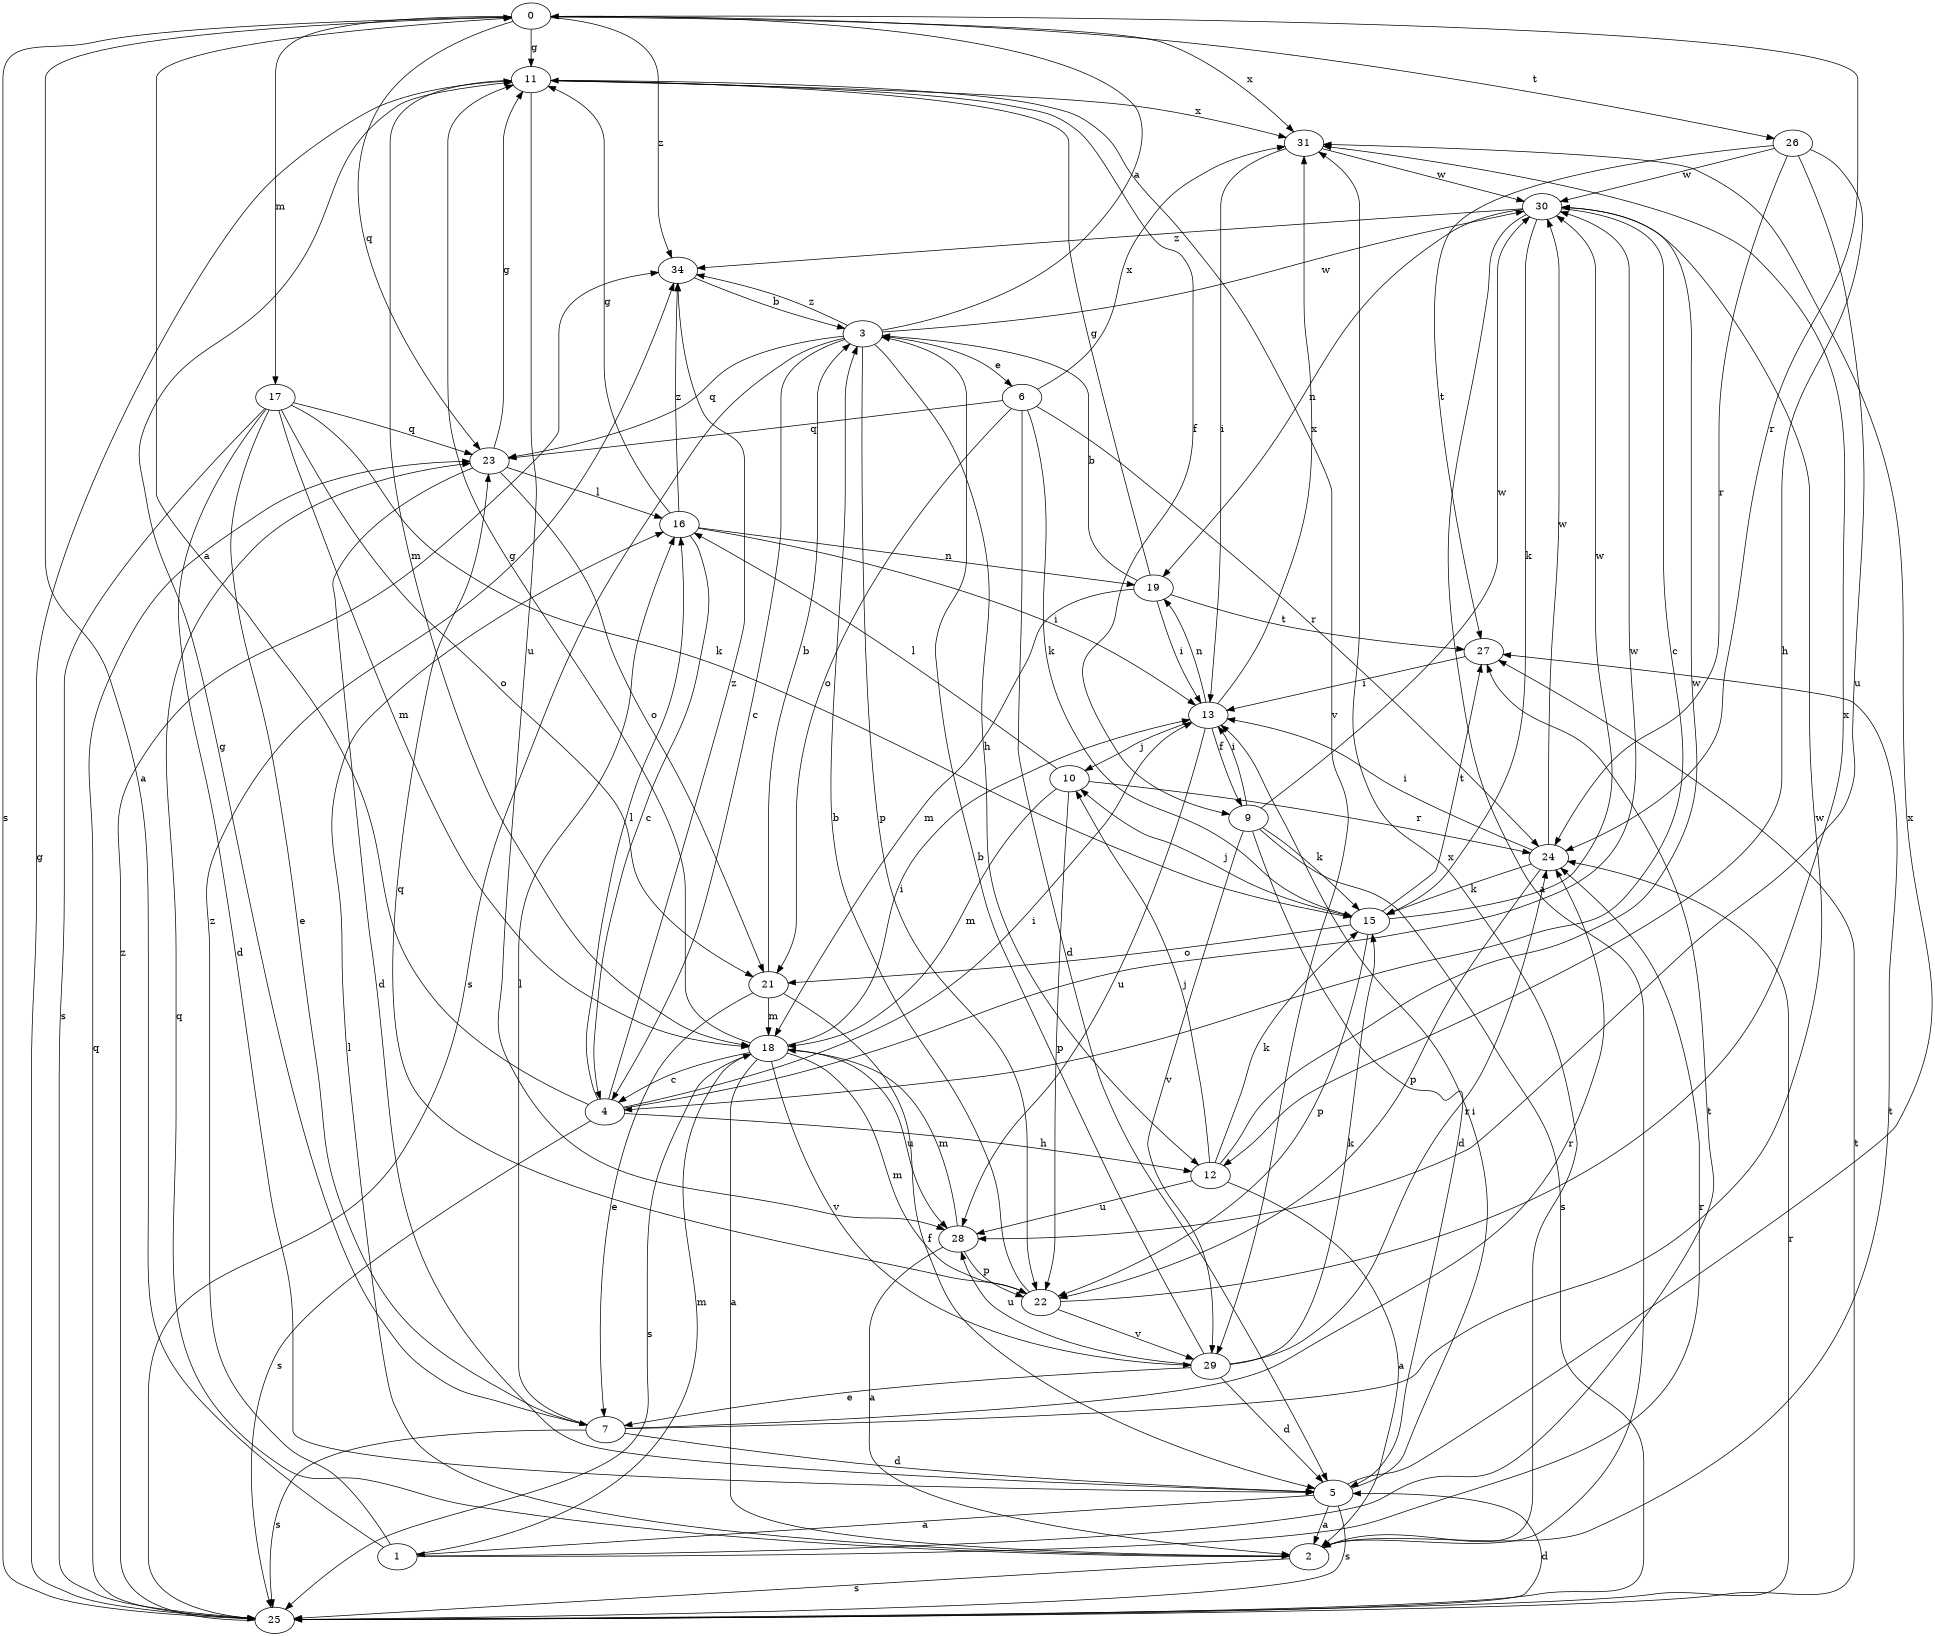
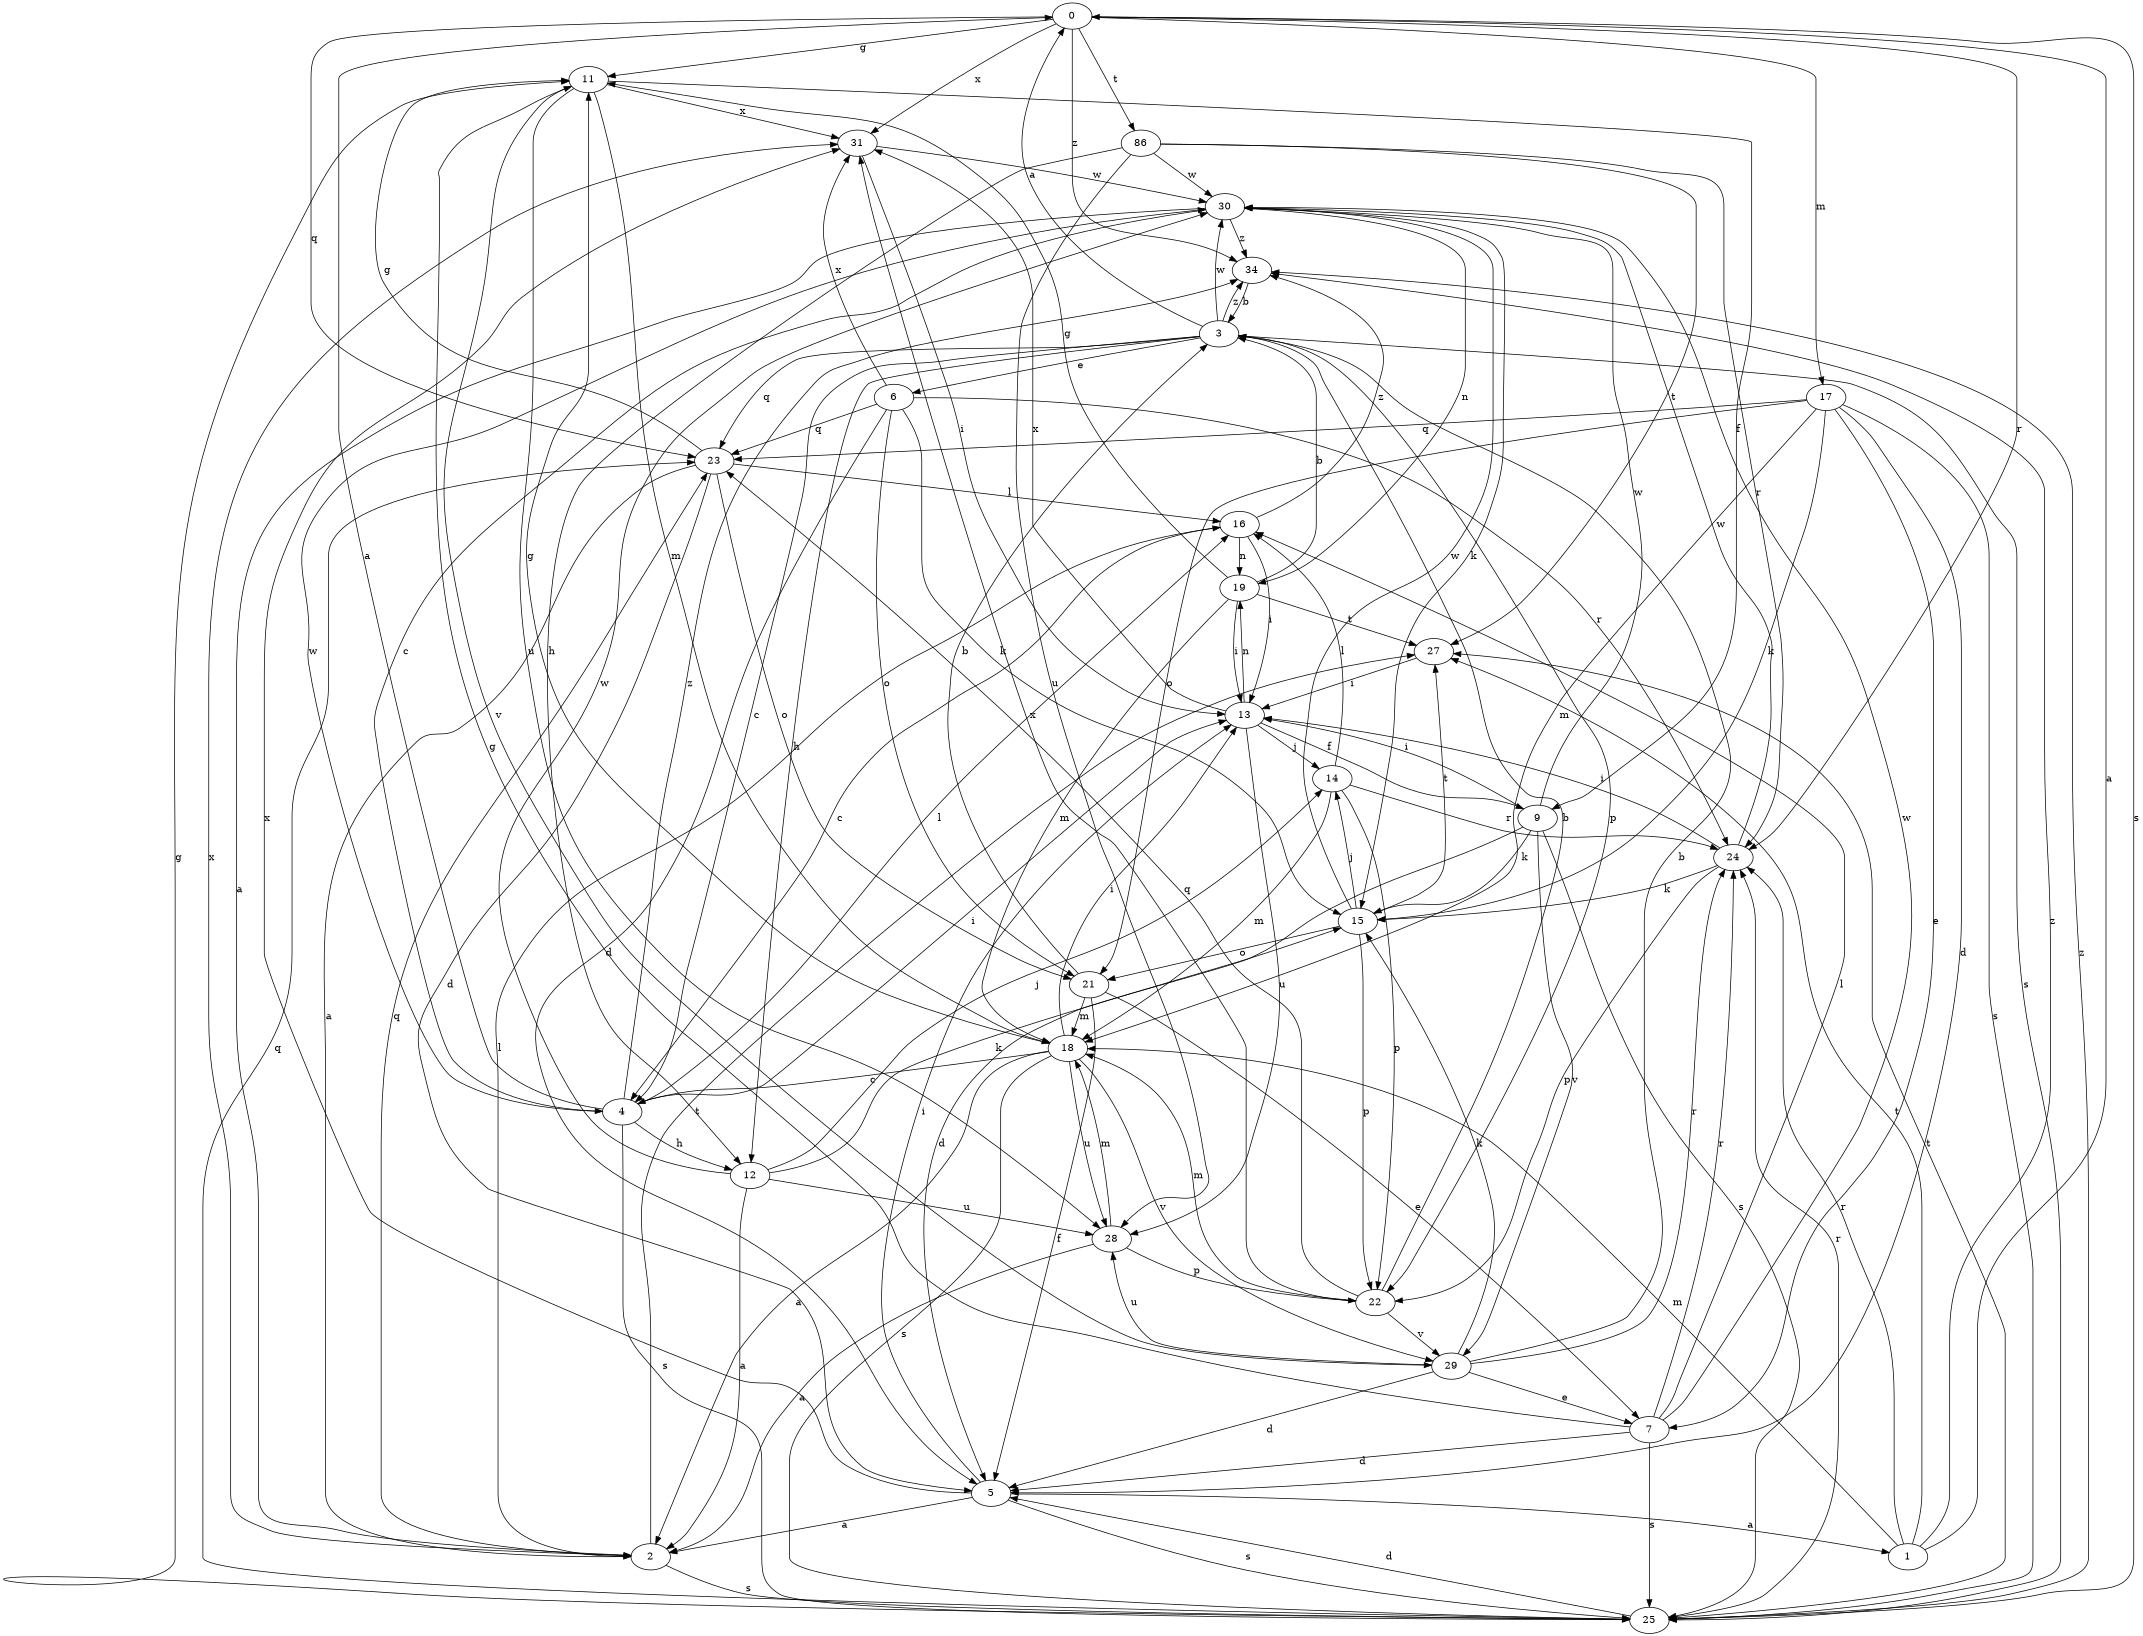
  strict digraph {
    0
    11
    17
    23
    24
    25
-   26
+   26 [label=86]
    31
    34
    18
    28
    9
    29
    7
    5
    15
    21
    2
    16
    22
    30
    13
    27
    12
    3
    1
    4
    19
    6
-   14 [label=10]
+   14
    0 -> 11 [label=g]
    0 -> 17 [label=m]
    0 -> 23 [label=q]
    0 -> 24 [label=r]
    0 -> 25 [label=s]
    0 -> 26 [label=t]
    0 -> 31 [label=x]
    0 -> 34 [label=z]
    11 -> 31 [label=x]
    11 -> 18 [label=m]
    11 -> 28 [label=u]
    11 -> 9 [label=f]
    11 -> 29 [label=v]
    17 -> 23 [label=q]
    17 -> 25 [label=s]
    17 -> 18 [label=m]
    17 -> 7 [label=e]
    17 -> 5 [label=d]
    17 -> 15 [label=k]
    17 -> 21 [label=o]
    23 -> 11 [label=g]
    23 -> 5 [label=d]
    23 -> 21 [label=o]
+   23 -> 2 [label=a]
    23 -> 16 [label=l]
    24 -> 15 [label=k]
    24 -> 22 [label=p]
    24 -> 30 [label=w]
    24 -> 13 [label=i]
    25 -> 11 [label=g]
    25 -> 23 [label=q]
    25 -> 24 [label=r]
    25 -> 34 [label=z]
    25 -> 5 [label=d]
    25 -> 27 [label=t]
    26 -> 24 [label=r]
    26 -> 28 [label=u]
    26 -> 30 [label=w]
    26 -> 27 [label=t]
    26 -> 12 [label=h]
    31 -> 30 [label=w]
    31 -> 13 [label=i]
    34 -> 3 [label=b]
    18 -> 11 [label=g]
    18 -> 25 [label=s]
    18 -> 28 [label=u]
    18 -> 29 [label=v]
    18 -> 2 [label=a]
    18 -> 13 [label=i]
    18 -> 4 [label=c]
    28 -> 18 [label=m]
    28 -> 2 [label=a]
    28 -> 22 [label=p]
    9 -> 25 [label=s]
    9 -> 29 [label=v]
    9 -> 5 [label=d]
    9 -> 15 [label=k]
    9 -> 30 [label=w]
    9 -> 13 [label=i]
    29 -> 24 [label=r]
    29 -> 28 [label=u]
    29 -> 7 [label=e]
    29 -> 5 [label=d]
    29 -> 15 [label=k]
    29 -> 3 [label=b]
    7 -> 11 [label=g]
    7 -> 24 [label=r]
    7 -> 25 [label=s]
    7 -> 5 [label=d]
    7 -> 16 [label=l]
    7 -> 30 [label=w]
    5 -> 25 [label=s]
    5 -> 31 [label=x]
    5 -> 2 [label=a]
    5 -> 13 [label=i]
    5 -> 1 [label=a]
    15 -> 21 [label=o]
    15 -> 22 [label=p]
    15 -> 30 [label=w]
    15 -> 27 [label=t]
    15 -> 14 [label=j]
    21 -> 18 [label=m]
    21 -> 7 [label=e]
    21 -> 5 [label=f]
    21 -> 3 [label=b]
    2 -> 23 [label=q]
    2 -> 25 [label=s]
    2 -> 31 [label=x]
    2 -> 16 [label=l]
    2 -> 27 [label=t]
-   16 -> 11 [label=g]
    16 -> 34 [label=z]
    16 -> 13 [label=i]
    16 -> 4 [label=c]
    16 -> 19 [label=n]
    22 -> 23 [label=q]
    22 -> 31 [label=x]
-   18 -> 22 [label=m]
+   22 -> 18 [label=m]
    22 -> 29 [label=v]
    22 -> 3 [label=b]
    30 -> 34 [label=z]
    30 -> 15 [label=k]
    30 -> 2 [label=a]
    30 -> 4 [label=c]
    30 -> 19 [label=n]
    13 -> 31 [label=x]
    13 -> 28 [label=u]
    13 -> 9 [label=f]
    13 -> 19 [label=n]
    13 -> 14 [label=j]
    27 -> 13 [label=i]
    12 -> 28 [label=u]
    12 -> 15 [label=k]
    12 -> 2 [label=a]
    12 -> 30 [label=w]
    12 -> 14 [label=j]
    3 -> 0 [label=a]
    3 -> 23 [label=q]
    3 -> 25 [label=s]
    3 -> 34 [label=z]
    3 -> 22 [label=p]
    3 -> 30 [label=w]
    3 -> 12 [label=h]
    3 -> 4 [label=c]
    3 -> 6 [label=e]
    1 -> 0 [label=a]
    1 -> 24 [label=r]
    1 -> 34 [label=z]
    1 -> 18 [label=m]
    1 -> 27 [label=t]
    4 -> 0 [label=a]
    4 -> 25 [label=s]
    4 -> 34 [label=z]
    4 -> 16 [label=l]
    4 -> 30 [label=w]
    4 -> 13 [label=i]
    4 -> 12 [label=h]
    19 -> 11 [label=g]
    19 -> 18 [label=m]
    19 -> 13 [label=i]
    19 -> 27 [label=t]
    19 -> 3 [label=b]
    6 -> 23 [label=q]
    6 -> 24 [label=r]
    6 -> 31 [label=x]
    6 -> 5 [label=d]
    6 -> 15 [label=k]
    6 -> 21 [label=o]
    14 -> 24 [label=r]
    14 -> 18 [label=m]
    14 -> 16 [label=l]
    14 -> 22 [label=p]
  }
